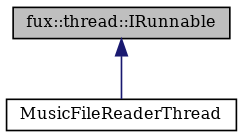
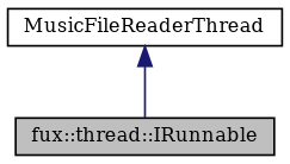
  digraph {
    fontname="DejaVu Serif"
    node [color=black fontname="DejaVu Serif" fontsize=10 shape=record style=filled]
    n1 [fillcolor=grey75 fontcolor=black height=0.2 label="fux::thread::IRunnable" width=0.4]
    n2 [fillcolor=white height=0.2 label=MusicFileReaderThread width=0.4]
-   n1 -> n2 [color=midnightblue dir=back fontname="DejaVu Serif" fontsize=10 labelfontname=Helvetica labelfontsize=10 style=solid]
+   n2 -> n1 [color=midnightblue dir=back fontname="DejaVu Serif" fontsize=10 labelfontname=Helvetica labelfontsize=10 style=solid]
  }
